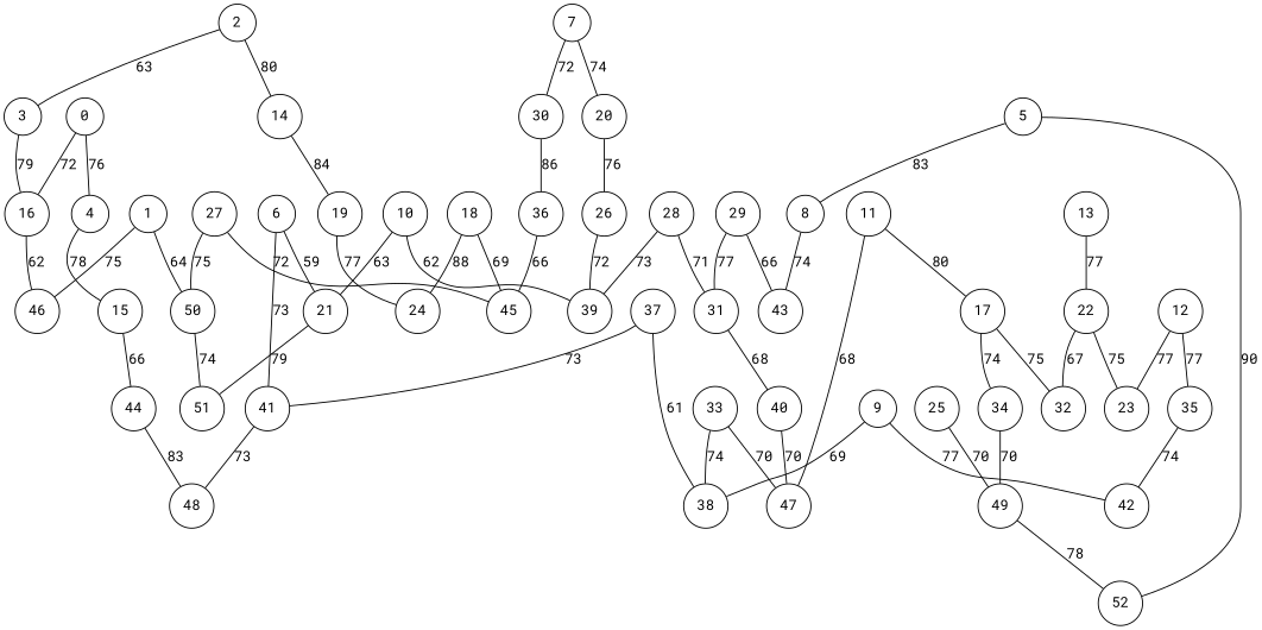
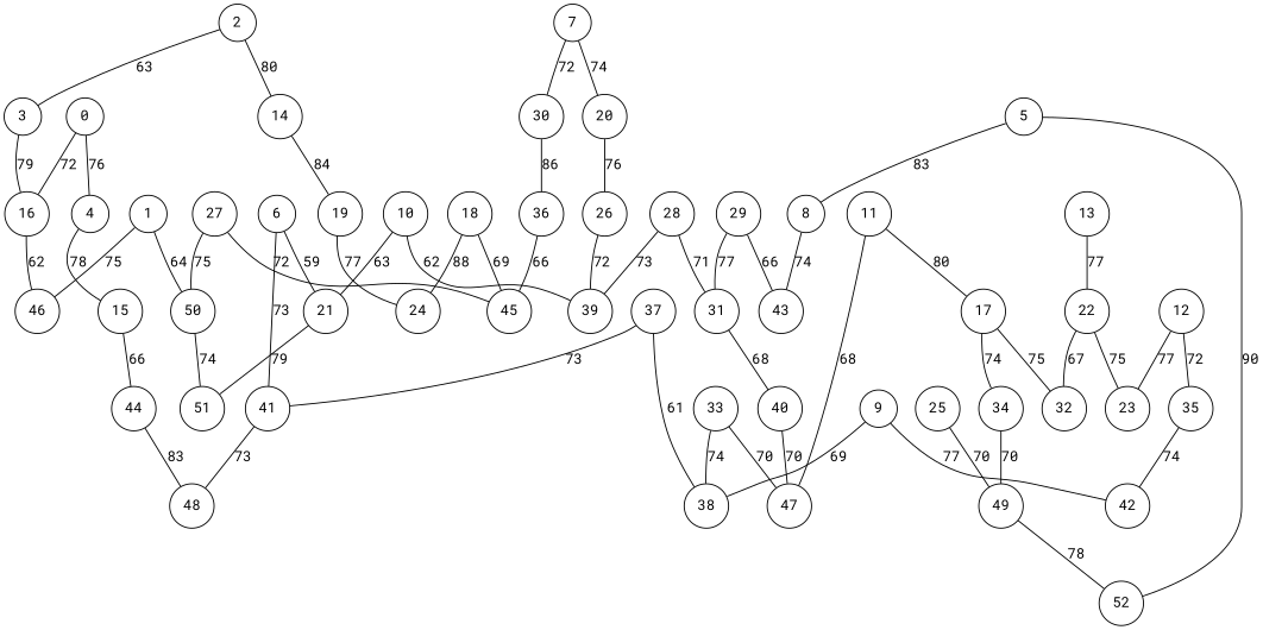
  graph {
    fontname="Roboto Mono"
    node [fontname="Roboto Mono" shape=circle]
    edge [fontname="Roboto Mono"]
    0
    4
    16
    15
    44
    1
    46
    50
    51
    2
    3
    14
    19
    24
    48
    5
    52
    8
    43
    6
    41
    21
    7
    20
    30
    26
    36
    39
    45
    9
    38
    42
    10
    11
    47
    17
    32
    34
    49
    12
    23
    35
    13
    22
    18
    25
    27
    28
    31
    40
    29
    33
    37
    0 -- 4 [label=76]
    0 -- 16 [label=72]
    4 -- 15 [label=78]
    16 -- 46 [label=62]
    15 -- 44 [label=66]
    44 -- 48 [label=83]
    1 -- 46 [label=75]
    1 -- 50 [label=64]
    50 -- 51 [label=74]
    2 -- 3 [label=63]
    2 -- 14 [label=80]
    3 -- 16 [label=79]
    14 -- 19 [label=84]
    19 -- 24 [label=77]
    5 -- 52 [label=90]
    5 -- 8 [label=83]
    8 -- 43 [label=74]
    6 -- 41 [label=73]
    6 -- 21 [label=59]
    41 -- 48 [label=73]
    21 -- 51 [label=79]
    7 -- 20 [label=74]
    7 -- 30 [label=72]
    20 -- 26 [label=76]
    30 -- 36 [label=86]
    26 -- 39 [label=72]
    36 -- 45 [label=66]
    9 -- 38 [label=69]
    9 -- 42 [label=77]
    10 -- 21 [label=63]
    10 -- 39 [label=62]
    11 -- 47 [label=68]
    11 -- 17 [label=80]
    17 -- 32 [label=75]
    17 -- 34 [label=74]
    34 -- 49 [label=70]
    49 -- 52 [label=78]
    12 -- 23 [label=77]
-   12 -- 35 [label=77]
+   12 -- 35 [label=72]
    35 -- 42 [label=74]
    13 -- 22 [label=77]
    22 -- 32 [label=67]
    22 -- 23 [label=75]
    18 -- 24 [label=88]
    18 -- 45 [label=69]
    25 -- 49 [label=70]
    27 -- 50 [label=75]
    27 -- 45 [label=72]
    28 -- 39 [label=73]
    28 -- 31 [label=71]
    31 -- 40 [label=68]
    40 -- 47 [label=70]
    29 -- 43 [label=66]
    29 -- 31 [label=77]
    33 -- 38 [label=74]
    33 -- 47 [label=70]
    37 -- 41 [label=73]
    37 -- 38 [label=61]
  }
